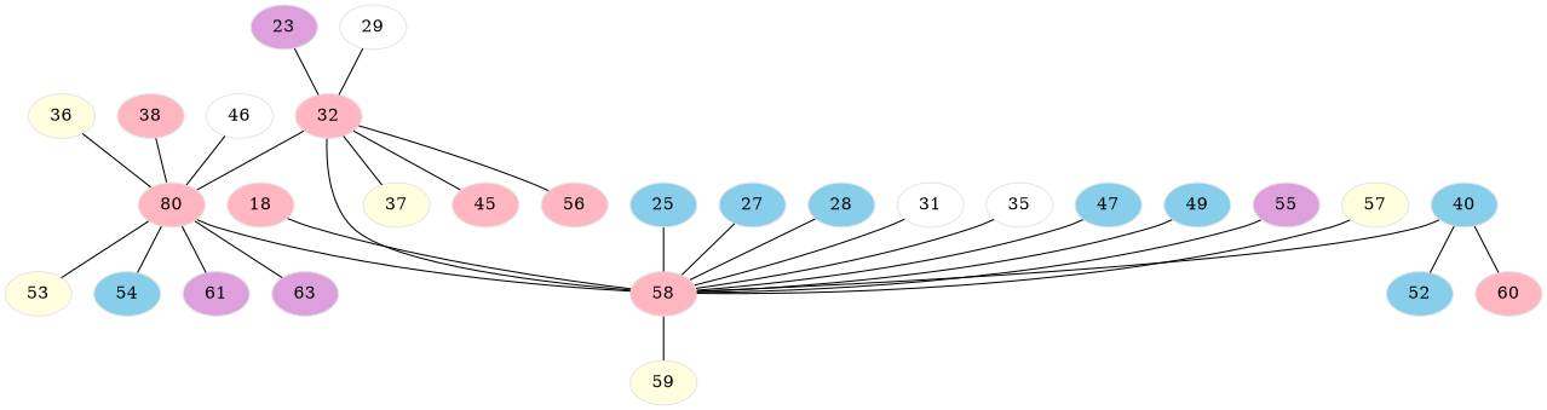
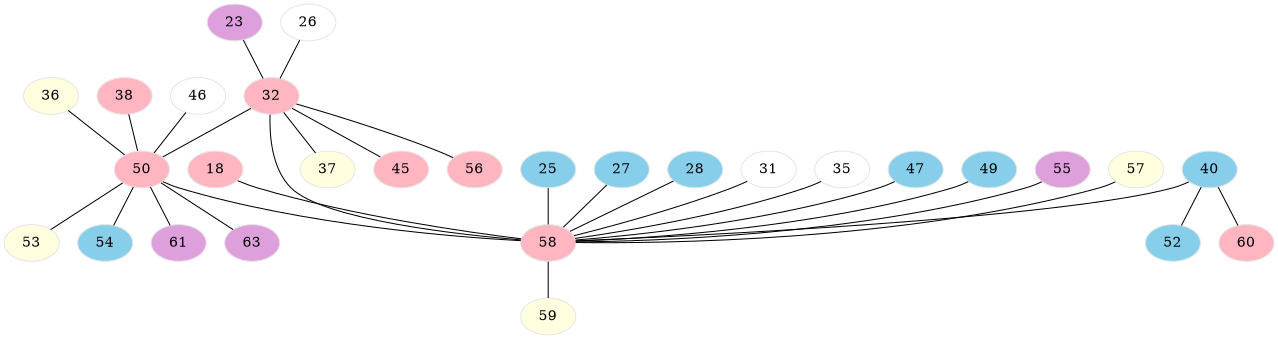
  graph {
    node [color=gray90 fillcolor=lightpink style=filled]
    58 [super="+41+2+39"]
    59 [fillcolor=lightyellow super="+16"]
    18
    32 [super="+8+19"]
    37 [fillcolor=lightyellow]
    45
-   50 [super="+11+15" label=80]
+   50 [super="+11+15"]
    56
    23 [fillcolor=plum]
    n10 [fillcolor=skyblue label=25]
    27 [fillcolor=skyblue super="+20"]
    28 [fillcolor=skyblue]
-   29 [fillcolor=white]
+   29 [fillcolor=white label=26]
    31 [fillcolor=white super="+25"]
    53 [fillcolor=lightyellow super="+48"]
    54 [fillcolor=skyblue super="+44"]
    61 [fillcolor=plum]
    63 [fillcolor=plum super="+62"]
    35 [fillcolor=white]
    36 [fillcolor=lightyellow]
    38
    n22 [fillcolor=skyblue label=40 super="+5"]
    52 [fillcolor=skyblue]
    60
    46 [fillcolor=white]
    47 [fillcolor=skyblue]
    49 [fillcolor=skyblue]
    55 [fillcolor=plum]
    57 [fillcolor=lightyellow]
    58 -- 59
    18 -- 58
    32 -- 58 [weight=5]
    32 -- 37
    32 -- 45
    32 -- 50
    32 -- 56
    50 -- 58 [weight=7]
    50 -- 53
    50 -- 54
    50 -- 61
    50 -- 63
    23 -- 32
    n10 -- 58
    27 -- 58
    28 -- 58
    29 -- 32
    31 -- 58
    35 -- 58
    36 -- 50
    38 -- 50
    n22 -- 58 [weight=5]
    n22 -- 52
    n22 -- 60
    46 -- 50
    47 -- 58
    49 -- 58
    55 -- 58
    57 -- 58
  }
